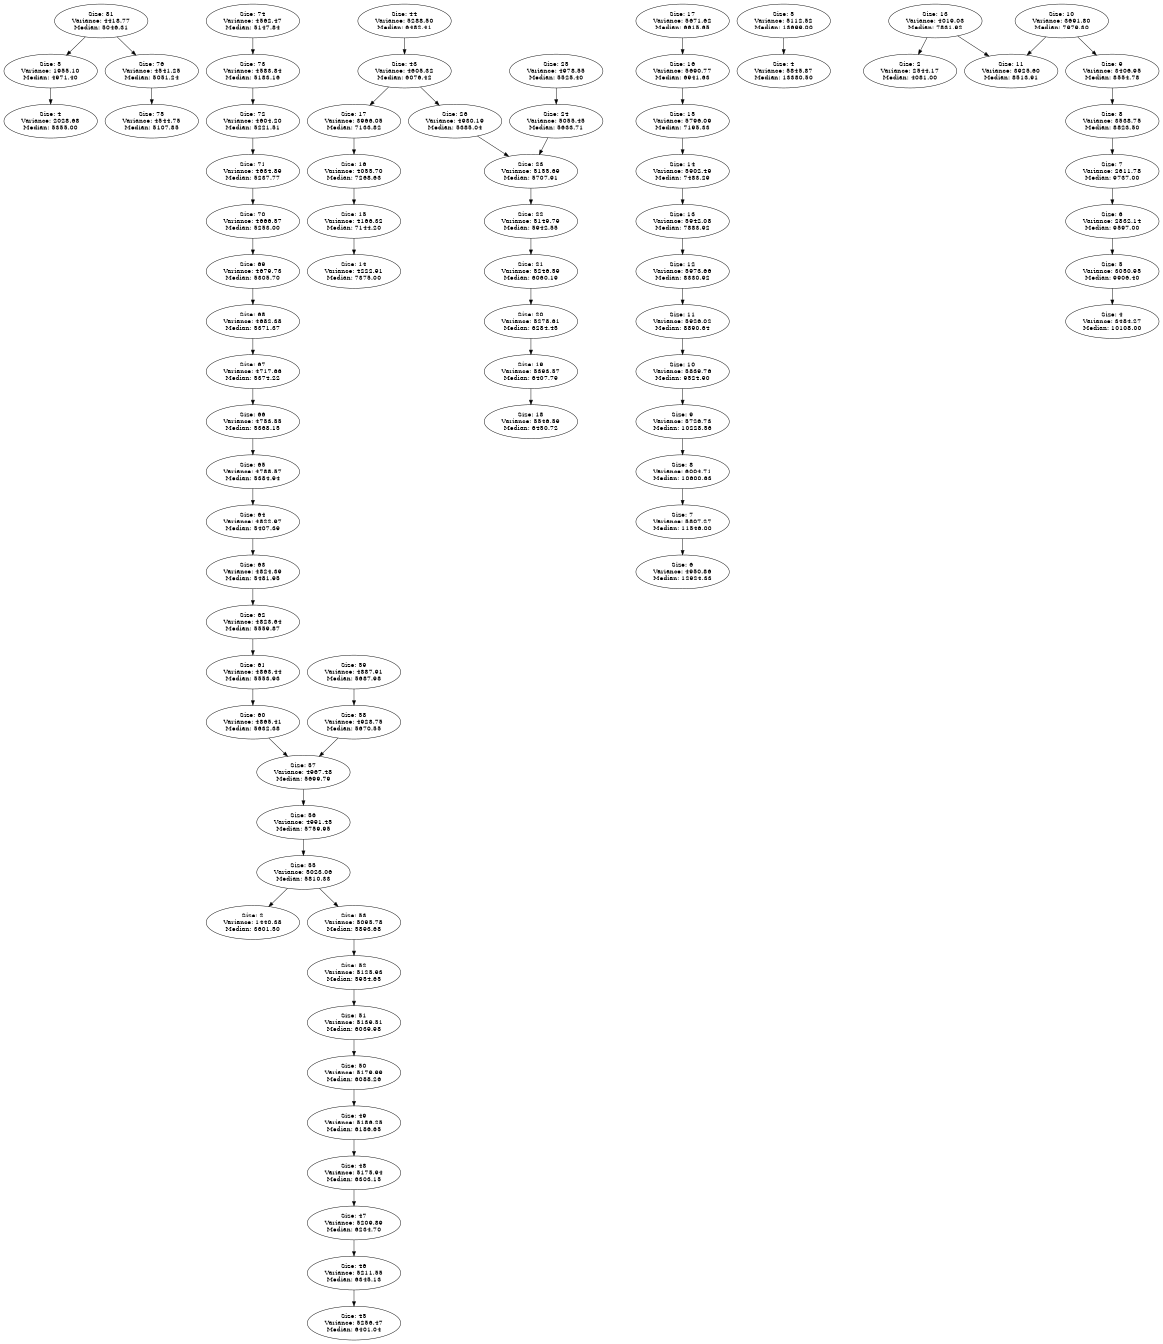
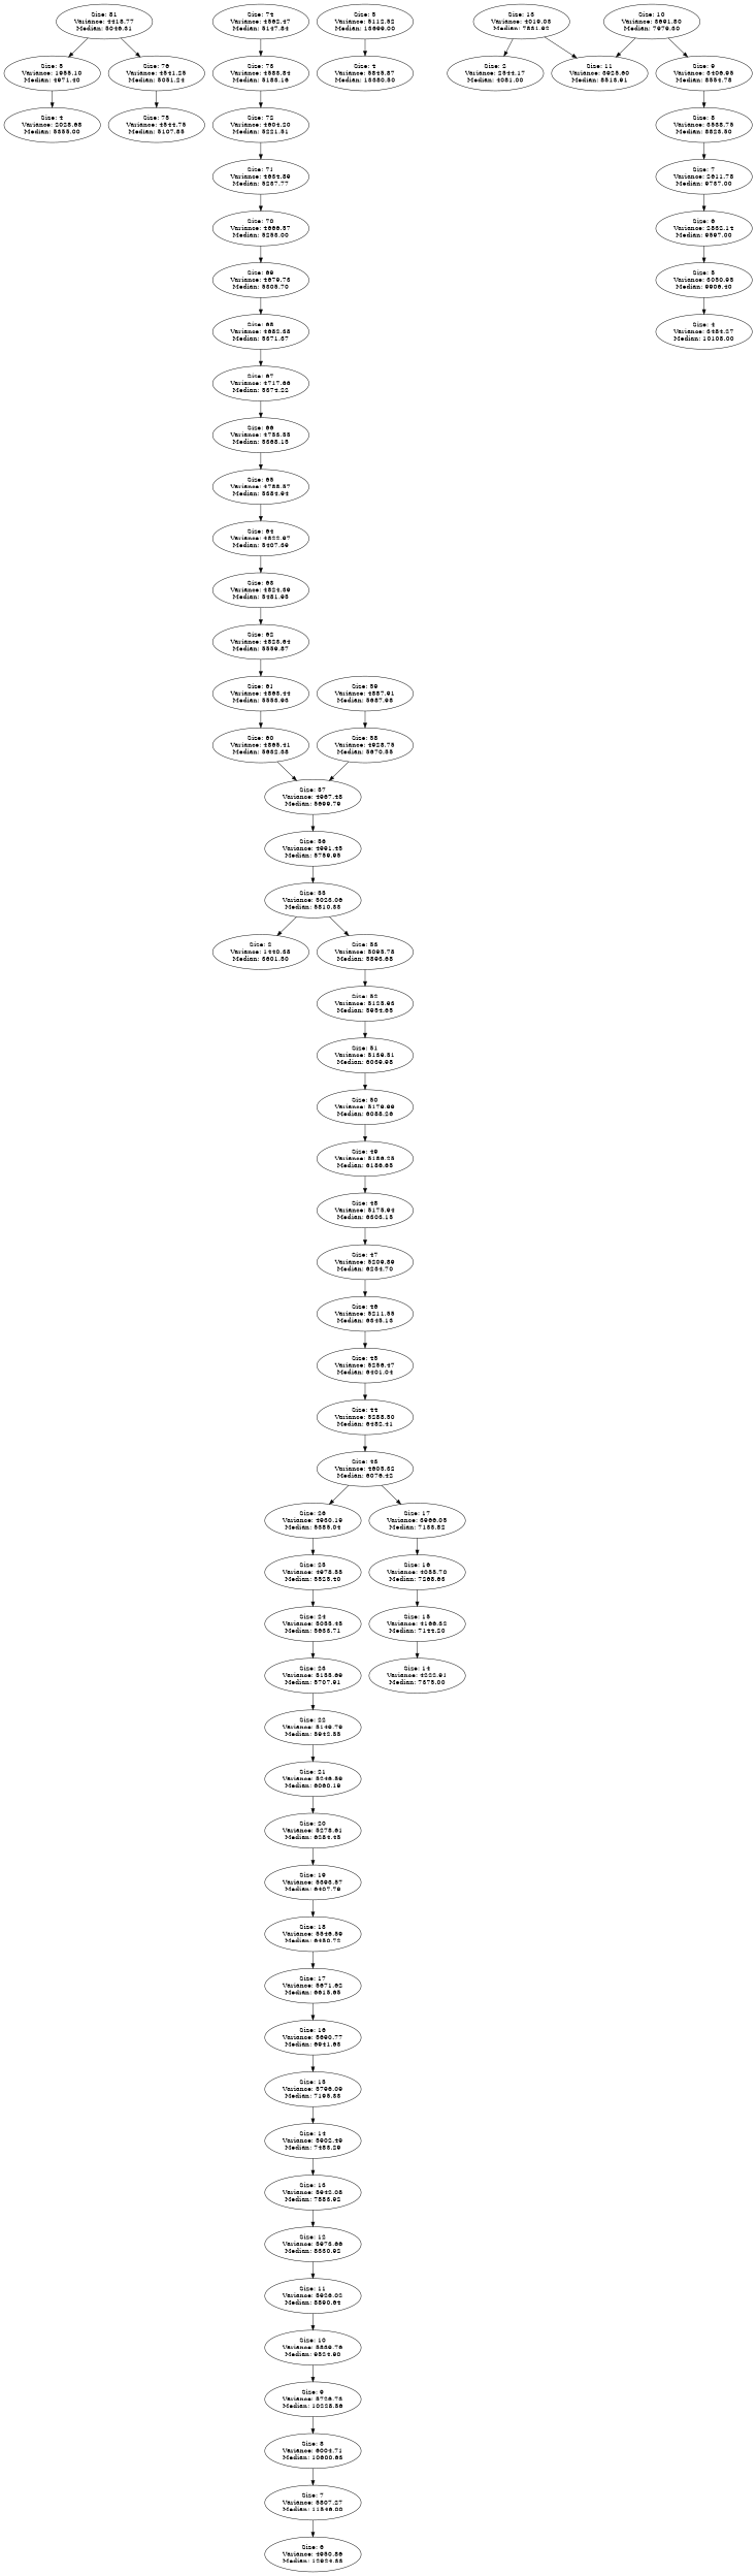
  digraph {
    L=45
    "Size: 81\nVariance: 4418.77\nMedian: 5046.31"
    "Size: 5\nVariance: 1955.10\nMedian: 4971.40"
    "Size: 76\nVariance: 4541.25\nMedian: 5051.24"
    "Size: 4\nVariance: 2028.68\nMedian: 5355.00"
    "Size: 75\nVariance: 4544.75\nMedian: 5107.85"
    "Size: 74\nVariance: 4562.47\nMedian: 5147.84"
    "Size: 73\nVariance: 4583.84\nMedian: 5183.16"
    "Size: 72\nVariance: 4604.20\nMedian: 5221.51"
    "Size: 71\nVariance: 4634.89\nMedian: 5237.77"
    "Size: 70\nVariance: 4666.57\nMedian: 5253.00"
    "Size: 69\nVariance: 4679.73\nMedian: 5305.70"
    "Size: 68\nVariance: 4682.38\nMedian: 5371.37"
    "Size: 67\nVariance: 4717.66\nMedian: 5374.22"
    "Size: 66\nVariance: 4753.55\nMedian: 5368.15"
    "Size: 65\nVariance: 4788.57\nMedian: 5384.94"
    "Size: 64\nVariance: 4822.97\nMedian: 5407.39"
    "Size: 63\nVariance: 4824.39\nMedian: 5481.95"
    "Size: 62\nVariance: 4823.64\nMedian: 5559.87"
    "Size: 61\nVariance: 4863.44\nMedian: 5553.93"
    "Size: 60\nVariance: 4865.41\nMedian: 5632.38"
    "Size: 57\nVariance: 4967.48\nMedian: 5699.79"
    "Size: 59\nVariance: 4887.91\nMedian: 5687.98"
    "Size: 58\nVariance: 4928.75\nMedian: 5670.55"
    "Size: 56\nVariance: 4991.45\nMedian: 5759.95"
    "Size: 55\nVariance: 5023.06\nMedian: 5810.33"
    "Size: 2\nVariance: 1440.38\nMedian: 3601.50"
    "Size: 53\nVariance: 5095.78\nMedian: 5893.68"
    "Size: 52\nVariance: 5125.93\nMedian: 5954.65"
    "Size: 51\nVariance: 5139.51\nMedian: 6039.98"
    "Size: 50\nVariance: 5179.99\nMedian: 6088.26"
    "Size: 49\nVariance: 5186.25\nMedian: 6186.65"
    "Size: 48\nVariance: 5175.94\nMedian: 6303.15"
    "Size: 47\nVariance: 5209.89\nMedian: 6234.70"
    "Size: 46\nVariance: 5211.55\nMedian: 6345.13"
    "Size: 45\nVariance: 5256.47\nMedian: 6401.04"
    "Size: 44\nVariance: 5288.50\nMedian: 6482.41"
    "Size: 43\nVariance: 4605.32\nMedian: 6076.42"
    "Size: 26\nVariance: 4930.19\nMedian: 5385.04"
    "Size: 17\nVariance: 3966.05\nMedian: 7133.82"
    "Size: 25\nVariance: 4978.55\nMedian: 5525.40"
    "Size: 16\nVariance: 4055.70\nMedian: 7268.63"
    "Size: 24\nVariance: 5055.45\nMedian: 5633.71"
    "Size: 15\nVariance: 4166.32\nMedian: 7144.20"
    "Size: 23\nVariance: 5155.69\nMedian: 5707.91"
    "Size: 22\nVariance: 5149.79\nMedian: 5942.55"
    "Size: 21\nVariance: 5246.59\nMedian: 6060.19"
    "Size: 20\nVariance: 5278.61\nMedian: 6284.45"
    "Size: 19\nVariance: 5393.57\nMedian: 6407.79"
    "Size: 18\nVariance: 5546.59\nMedian: 6450.72"
    "Size: 17\nVariance: 5671.62\nMedian: 6615.65"
    "Size: 16\nVariance: 5690.77\nMedian: 6941.63"
    "Size: 15\nVariance: 5796.09\nMedian: 7195.33"
    "Size: 14\nVariance: 5902.49\nMedian: 7483.29"
    "Size: 13\nVariance: 5942.08\nMedian: 7883.92"
    "Size: 12\nVariance: 5973.66\nMedian: 8330.92"
    "Size: 11\nVariance: 5926.02\nMedian: 8890.64"
    "Size: 10\nVariance: 5839.76\nMedian: 9524.90"
    "Size: 9\nVariance: 5726.73\nMedian: 10228.56"
    "Size: 8\nVariance: 6004.71\nMedian: 10600.63"
    "Size: 7\nVariance: 5807.27\nMedian: 11546.00"
    "Size: 6\nVariance: 4950.86\nMedian: 12924.33"
    "Size: 5\nVariance: 5112.52\nMedian: 13699.00"
    "Size: 4\nVariance: 5845.87\nMedian: 13380.50"
    "Size: 14\nVariance: 4222.91\nMedian: 7375.00"
    "Size: 13\nVariance: 4019.03\nMedian: 7831.92"
    "Size: 11\nVariance: 3925.60\nMedian: 8513.91"
    "Size: 2\nVariance: 2544.17\nMedian: 4081.00"
    "Size: 10\nVariance: 3691.80\nMedian: 7979.30"
    "Size: 9\nVariance: 3406.95\nMedian: 8554.78"
    "Size: 8\nVariance: 3538.75\nMedian: 8823.50"
    "Size: 7\nVariance: 2611.78\nMedian: 9737.00"
    "Size: 6\nVariance: 2832.14\nMedian: 9597.00"
    "Size: 5\nVariance: 3050.95\nMedian: 9906.40"
    "Size: 4\nVariance: 3484.27\nMedian: 10108.00"
    "Size: 81\nVariance: 4418.77\nMedian: 5046.31" -> "Size: 5\nVariance: 1955.10\nMedian: 4971.40"
    "Size: 81\nVariance: 4418.77\nMedian: 5046.31" -> "Size: 76\nVariance: 4541.25\nMedian: 5051.24"
    "Size: 5\nVariance: 1955.10\nMedian: 4971.40" -> "Size: 4\nVariance: 2028.68\nMedian: 5355.00"
    "Size: 76\nVariance: 4541.25\nMedian: 5051.24" -> "Size: 75\nVariance: 4544.75\nMedian: 5107.85"
    "Size: 74\nVariance: 4562.47\nMedian: 5147.84" -> "Size: 73\nVariance: 4583.84\nMedian: 5183.16"
    "Size: 73\nVariance: 4583.84\nMedian: 5183.16" -> "Size: 72\nVariance: 4604.20\nMedian: 5221.51"
    "Size: 72\nVariance: 4604.20\nMedian: 5221.51" -> "Size: 71\nVariance: 4634.89\nMedian: 5237.77"
    "Size: 71\nVariance: 4634.89\nMedian: 5237.77" -> "Size: 70\nVariance: 4666.57\nMedian: 5253.00"
    "Size: 70\nVariance: 4666.57\nMedian: 5253.00" -> "Size: 69\nVariance: 4679.73\nMedian: 5305.70"
    "Size: 69\nVariance: 4679.73\nMedian: 5305.70" -> "Size: 68\nVariance: 4682.38\nMedian: 5371.37"
    "Size: 68\nVariance: 4682.38\nMedian: 5371.37" -> "Size: 67\nVariance: 4717.66\nMedian: 5374.22"
    "Size: 67\nVariance: 4717.66\nMedian: 5374.22" -> "Size: 66\nVariance: 4753.55\nMedian: 5368.15"
    "Size: 66\nVariance: 4753.55\nMedian: 5368.15" -> "Size: 65\nVariance: 4788.57\nMedian: 5384.94"
    "Size: 65\nVariance: 4788.57\nMedian: 5384.94" -> "Size: 64\nVariance: 4822.97\nMedian: 5407.39"
    "Size: 64\nVariance: 4822.97\nMedian: 5407.39" -> "Size: 63\nVariance: 4824.39\nMedian: 5481.95"
    "Size: 63\nVariance: 4824.39\nMedian: 5481.95" -> "Size: 62\nVariance: 4823.64\nMedian: 5559.87"
    "Size: 62\nVariance: 4823.64\nMedian: 5559.87" -> "Size: 61\nVariance: 4863.44\nMedian: 5553.93"
    "Size: 61\nVariance: 4863.44\nMedian: 5553.93" -> "Size: 60\nVariance: 4865.41\nMedian: 5632.38"
    "Size: 60\nVariance: 4865.41\nMedian: 5632.38" -> "Size: 57\nVariance: 4967.48\nMedian: 5699.79"
    "Size: 57\nVariance: 4967.48\nMedian: 5699.79" -> "Size: 56\nVariance: 4991.45\nMedian: 5759.95"
    "Size: 59\nVariance: 4887.91\nMedian: 5687.98" -> "Size: 58\nVariance: 4928.75\nMedian: 5670.55"
    "Size: 58\nVariance: 4928.75\nMedian: 5670.55" -> "Size: 57\nVariance: 4967.48\nMedian: 5699.79"
    "Size: 56\nVariance: 4991.45\nMedian: 5759.95" -> "Size: 55\nVariance: 5023.06\nMedian: 5810.33"
    "Size: 55\nVariance: 5023.06\nMedian: 5810.33" -> "Size: 2\nVariance: 1440.38\nMedian: 3601.50"
    "Size: 55\nVariance: 5023.06\nMedian: 5810.33" -> "Size: 53\nVariance: 5095.78\nMedian: 5893.68"
    "Size: 53\nVariance: 5095.78\nMedian: 5893.68" -> "Size: 52\nVariance: 5125.93\nMedian: 5954.65"
    "Size: 52\nVariance: 5125.93\nMedian: 5954.65" -> "Size: 51\nVariance: 5139.51\nMedian: 6039.98"
    "Size: 51\nVariance: 5139.51\nMedian: 6039.98" -> "Size: 50\nVariance: 5179.99\nMedian: 6088.26"
    "Size: 50\nVariance: 5179.99\nMedian: 6088.26" -> "Size: 49\nVariance: 5186.25\nMedian: 6186.65"
    "Size: 49\nVariance: 5186.25\nMedian: 6186.65" -> "Size: 48\nVariance: 5175.94\nMedian: 6303.15"
    "Size: 48\nVariance: 5175.94\nMedian: 6303.15" -> "Size: 47\nVariance: 5209.89\nMedian: 6234.70"
    "Size: 47\nVariance: 5209.89\nMedian: 6234.70" -> "Size: 46\nVariance: 5211.55\nMedian: 6345.13"
    "Size: 46\nVariance: 5211.55\nMedian: 6345.13" -> "Size: 45\nVariance: 5256.47\nMedian: 6401.04"
+   "Size: 45\nVariance: 5256.47\nMedian: 6401.04" -> "Size: 44\nVariance: 5288.50\nMedian: 6482.41"
    "Size: 44\nVariance: 5288.50\nMedian: 6482.41" -> "Size: 43\nVariance: 4605.32\nMedian: 6076.42"
    "Size: 43\nVariance: 4605.32\nMedian: 6076.42" -> "Size: 26\nVariance: 4930.19\nMedian: 5385.04"
    "Size: 43\nVariance: 4605.32\nMedian: 6076.42" -> "Size: 17\nVariance: 3966.05\nMedian: 7133.82"
-   "Size: 26\nVariance: 4930.19\nMedian: 5385.04" -> "Size: 23\nVariance: 5155.69\nMedian: 5707.91"
+   "Size: 26\nVariance: 4930.19\nMedian: 5385.04" -> "Size: 25\nVariance: 4978.55\nMedian: 5525.40"
    "Size: 17\nVariance: 3966.05\nMedian: 7133.82" -> "Size: 16\nVariance: 4055.70\nMedian: 7268.63"
    "Size: 25\nVariance: 4978.55\nMedian: 5525.40" -> "Size: 24\nVariance: 5055.45\nMedian: 5633.71"
    "Size: 16\nVariance: 4055.70\nMedian: 7268.63" -> "Size: 15\nVariance: 4166.32\nMedian: 7144.20"
    "Size: 24\nVariance: 5055.45\nMedian: 5633.71" -> "Size: 23\nVariance: 5155.69\nMedian: 5707.91"
    "Size: 15\nVariance: 4166.32\nMedian: 7144.20" -> "Size: 14\nVariance: 4222.91\nMedian: 7375.00"
    "Size: 23\nVariance: 5155.69\nMedian: 5707.91" -> "Size: 22\nVariance: 5149.79\nMedian: 5942.55"
    "Size: 22\nVariance: 5149.79\nMedian: 5942.55" -> "Size: 21\nVariance: 5246.59\nMedian: 6060.19"
    "Size: 21\nVariance: 5246.59\nMedian: 6060.19" -> "Size: 20\nVariance: 5278.61\nMedian: 6284.45"
    "Size: 20\nVariance: 5278.61\nMedian: 6284.45" -> "Size: 19\nVariance: 5393.57\nMedian: 6407.79"
    "Size: 19\nVariance: 5393.57\nMedian: 6407.79" -> "Size: 18\nVariance: 5546.59\nMedian: 6450.72"
+   "Size: 18\nVariance: 5546.59\nMedian: 6450.72" -> "Size: 17\nVariance: 5671.62\nMedian: 6615.65"
    "Size: 17\nVariance: 5671.62\nMedian: 6615.65" -> "Size: 16\nVariance: 5690.77\nMedian: 6941.63"
    "Size: 16\nVariance: 5690.77\nMedian: 6941.63" -> "Size: 15\nVariance: 5796.09\nMedian: 7195.33"
    "Size: 15\nVariance: 5796.09\nMedian: 7195.33" -> "Size: 14\nVariance: 5902.49\nMedian: 7483.29"
    "Size: 14\nVariance: 5902.49\nMedian: 7483.29" -> "Size: 13\nVariance: 5942.08\nMedian: 7883.92"
    "Size: 13\nVariance: 5942.08\nMedian: 7883.92" -> "Size: 12\nVariance: 5973.66\nMedian: 8330.92"
    "Size: 12\nVariance: 5973.66\nMedian: 8330.92" -> "Size: 11\nVariance: 5926.02\nMedian: 8890.64"
    "Size: 11\nVariance: 5926.02\nMedian: 8890.64" -> "Size: 10\nVariance: 5839.76\nMedian: 9524.90"
    "Size: 10\nVariance: 5839.76\nMedian: 9524.90" -> "Size: 9\nVariance: 5726.73\nMedian: 10228.56"
    "Size: 9\nVariance: 5726.73\nMedian: 10228.56" -> "Size: 8\nVariance: 6004.71\nMedian: 10600.63"
    "Size: 8\nVariance: 6004.71\nMedian: 10600.63" -> "Size: 7\nVariance: 5807.27\nMedian: 11546.00"
    "Size: 7\nVariance: 5807.27\nMedian: 11546.00" -> "Size: 6\nVariance: 4950.86\nMedian: 12924.33"
    "Size: 5\nVariance: 5112.52\nMedian: 13699.00" -> "Size: 4\nVariance: 5845.87\nMedian: 13380.50"
    "Size: 13\nVariance: 4019.03\nMedian: 7831.92" -> "Size: 11\nVariance: 3925.60\nMedian: 8513.91"
    "Size: 13\nVariance: 4019.03\nMedian: 7831.92" -> "Size: 2\nVariance: 2544.17\nMedian: 4081.00"
    "Size: 10\nVariance: 3691.80\nMedian: 7979.30" -> "Size: 11\nVariance: 3925.60\nMedian: 8513.91"
    "Size: 10\nVariance: 3691.80\nMedian: 7979.30" -> "Size: 9\nVariance: 3406.95\nMedian: 8554.78"
    "Size: 9\nVariance: 3406.95\nMedian: 8554.78" -> "Size: 8\nVariance: 3538.75\nMedian: 8823.50"
    "Size: 8\nVariance: 3538.75\nMedian: 8823.50" -> "Size: 7\nVariance: 2611.78\nMedian: 9737.00"
    "Size: 7\nVariance: 2611.78\nMedian: 9737.00" -> "Size: 6\nVariance: 2832.14\nMedian: 9597.00"
    "Size: 6\nVariance: 2832.14\nMedian: 9597.00" -> "Size: 5\nVariance: 3050.95\nMedian: 9906.40"
    "Size: 5\nVariance: 3050.95\nMedian: 9906.40" -> "Size: 4\nVariance: 3484.27\nMedian: 10108.00"
  }
